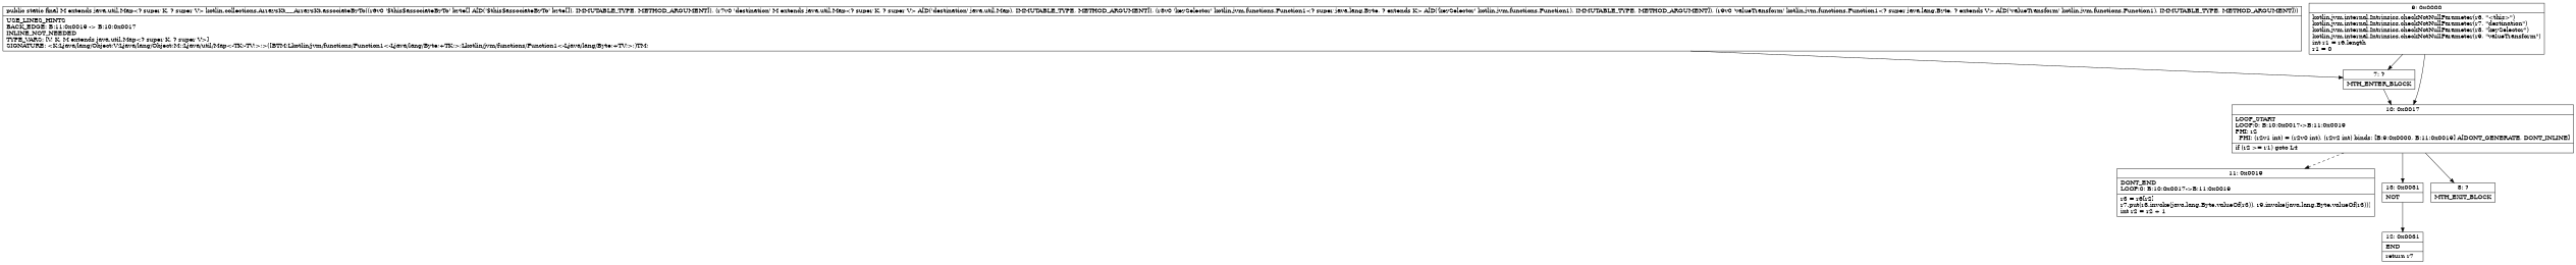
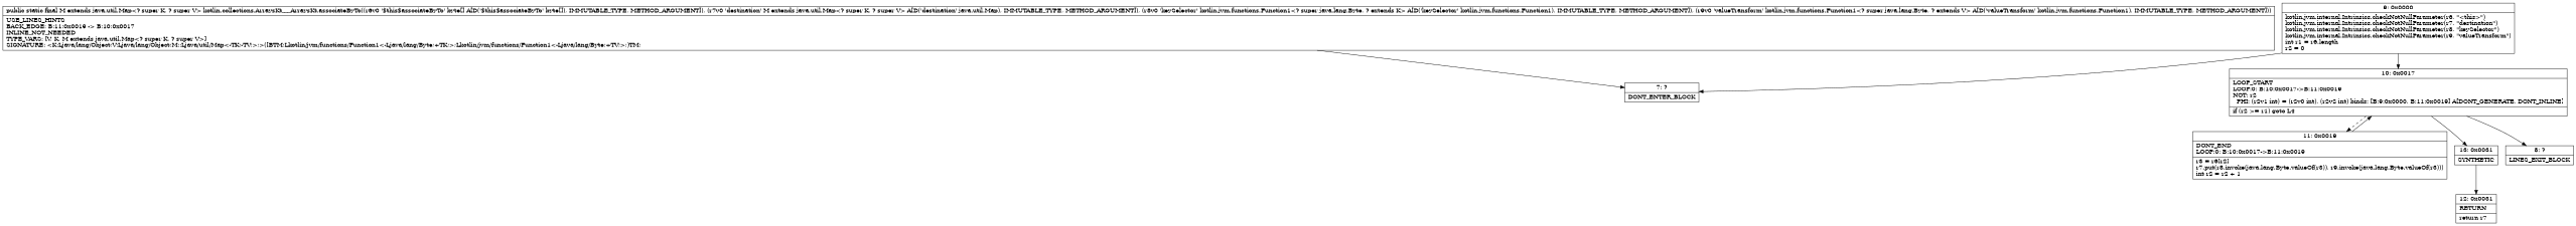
  digraph {
    node [shape=record]
-   n1 [label="{7\:\ ?|MTH_ENTER_BLOCK\l}"]
-   n2 [label="{9\:\ 0x0000|kotlin.jvm.internal.Intrinsics.checkNotNullParameter(r6, \"\<this\>\")\lkotlin.jvm.internal.Intrinsics.checkNotNullParameter(r7, \"destination\")\lkotlin.jvm.internal.Intrinsics.checkNotNullParameter(r8, \"keySelector\")\lkotlin.jvm.internal.Intrinsics.checkNotNullParameter(r9, \"valueTransform\")\lint r1 = r6.length\lr1 = 0\l}"]
-   n3 [label="{10\:\ 0x0017|LOOP_START\lLOOP:0: B:10:0x0017\-\>B:11:0x0019\lPHI: r2 \l  PHI: (r2v1 int) = (r2v0 int), (r2v2 int) binds: [B:9:0x0000, B:11:0x0019] A[DONT_GENERATE, DONT_INLINE]\l|if (r2 \>= r1) goto L4\l}"]
+   n1 [label="{7\:\ ?|DONT_ENTER_BLOCK\l}"]
+   n2 [label="{9\:\ 0x0000|kotlin.jvm.internal.Intrinsics.checkNotNullParameter(r6, \"\<this\>\")\lkotlin.jvm.internal.Intrinsics.checkNotNullParameter(r7, \"destination\")\lkotlin.jvm.internal.Intrinsics.checkNotNullParameter(r8, \"keySelector\")\lkotlin.jvm.internal.Intrinsics.checkNotNullParameter(r9, \"valueTransform\")\lint r1 = r6.length\lr2 = 0\l}"]
+   n3 [label="{10\:\ 0x0017|LOOP_START\lLOOP:0: B:10:0x0017\-\>B:11:0x0019\lNOT: r2 \l  PHI: (r2v1 int) = (r2v0 int), (r2v2 int) binds: [B:9:0x0000, B:11:0x0019] A[DONT_GENERATE, DONT_INLINE]\l|if (r2 \>= r1) goto L4\l}"]
    n4 [label="{11\:\ 0x0019|DONT_END\lLOOP:0: B:10:0x0017\-\>B:11:0x0019\l|r3 = r6[r2]\lr7.put(r8.invoke(java.lang.Byte.valueOf(r3)), r9.invoke(java.lang.Byte.valueOf(r3)))\lint r2 = r2 + 1\l}"]
-   n5 [label="{13\:\ 0x0031|NOT\l}"]
-   n6 [label="{8\:\ ?|MTH_EXIT_BLOCK\l}"]
-   n7 [label="{12\:\ 0x0031|END\l|return r7\l}"]
+   n5 [label="{13\:\ 0x0031|SYNTHETIC\l}"]
+   n6 [label="{8\:\ ?|LINES_EXIT_BLOCK\l}"]
+   n7 [label="{12\:\ 0x0031|RETURN\l|return r7\l}"]
    n8 [label="{public static final M extends java.util.Map\<? super K, ? super V\> kotlin.collections.ArraysKt___ArraysKt.associateByTo((r6v0 '$this$associateByTo' byte[] A[D('$this$associateByTo' byte[]), IMMUTABLE_TYPE, METHOD_ARGUMENT]), (r7v0 'destination' M extends java.util.Map\<? super K, ? super V\> A[D('destination' java.util.Map), IMMUTABLE_TYPE, METHOD_ARGUMENT]), (r8v0 'keySelector' kotlin.jvm.functions.Function1\<? super java.lang.Byte, ? extends K\> A[D('keySelector' kotlin.jvm.functions.Function1), IMMUTABLE_TYPE, METHOD_ARGUMENT]), (r9v0 'valueTransform' kotlin.jvm.functions.Function1\<? super java.lang.Byte, ? extends V\> A[D('valueTransform' kotlin.jvm.functions.Function1), IMMUTABLE_TYPE, METHOD_ARGUMENT]))  | USE_LINES_HINTS\lBACK_EDGE: B:11:0x0019 \-\> B:10:0x0017\lINLINE_NOT_NEEDED\lTYPE_VARS: [V, K, M extends java.util.Map\<? super K, ? super V\>]\lSIGNATURE: \<K:Ljava\/lang\/Object;V:Ljava\/lang\/Object;M::Ljava\/util\/Map\<\-TK;\-TV;\>;\>([BTM;Lkotlin\/jvm\/functions\/Function1\<\-Ljava\/lang\/Byte;+TK;\>;Lkotlin\/jvm\/functions\/Function1\<\-Ljava\/lang\/Byte;+TV;\>;)TM;\l}"]
    n2 -> n1
    n2 -> n3
    n3 -> n4 [style=dashed]
    n3 -> n5
    n3 -> n6
-   n1 -> n3
+   n4 -> n3
    n5 -> n7
    n8 -> n1
  }
